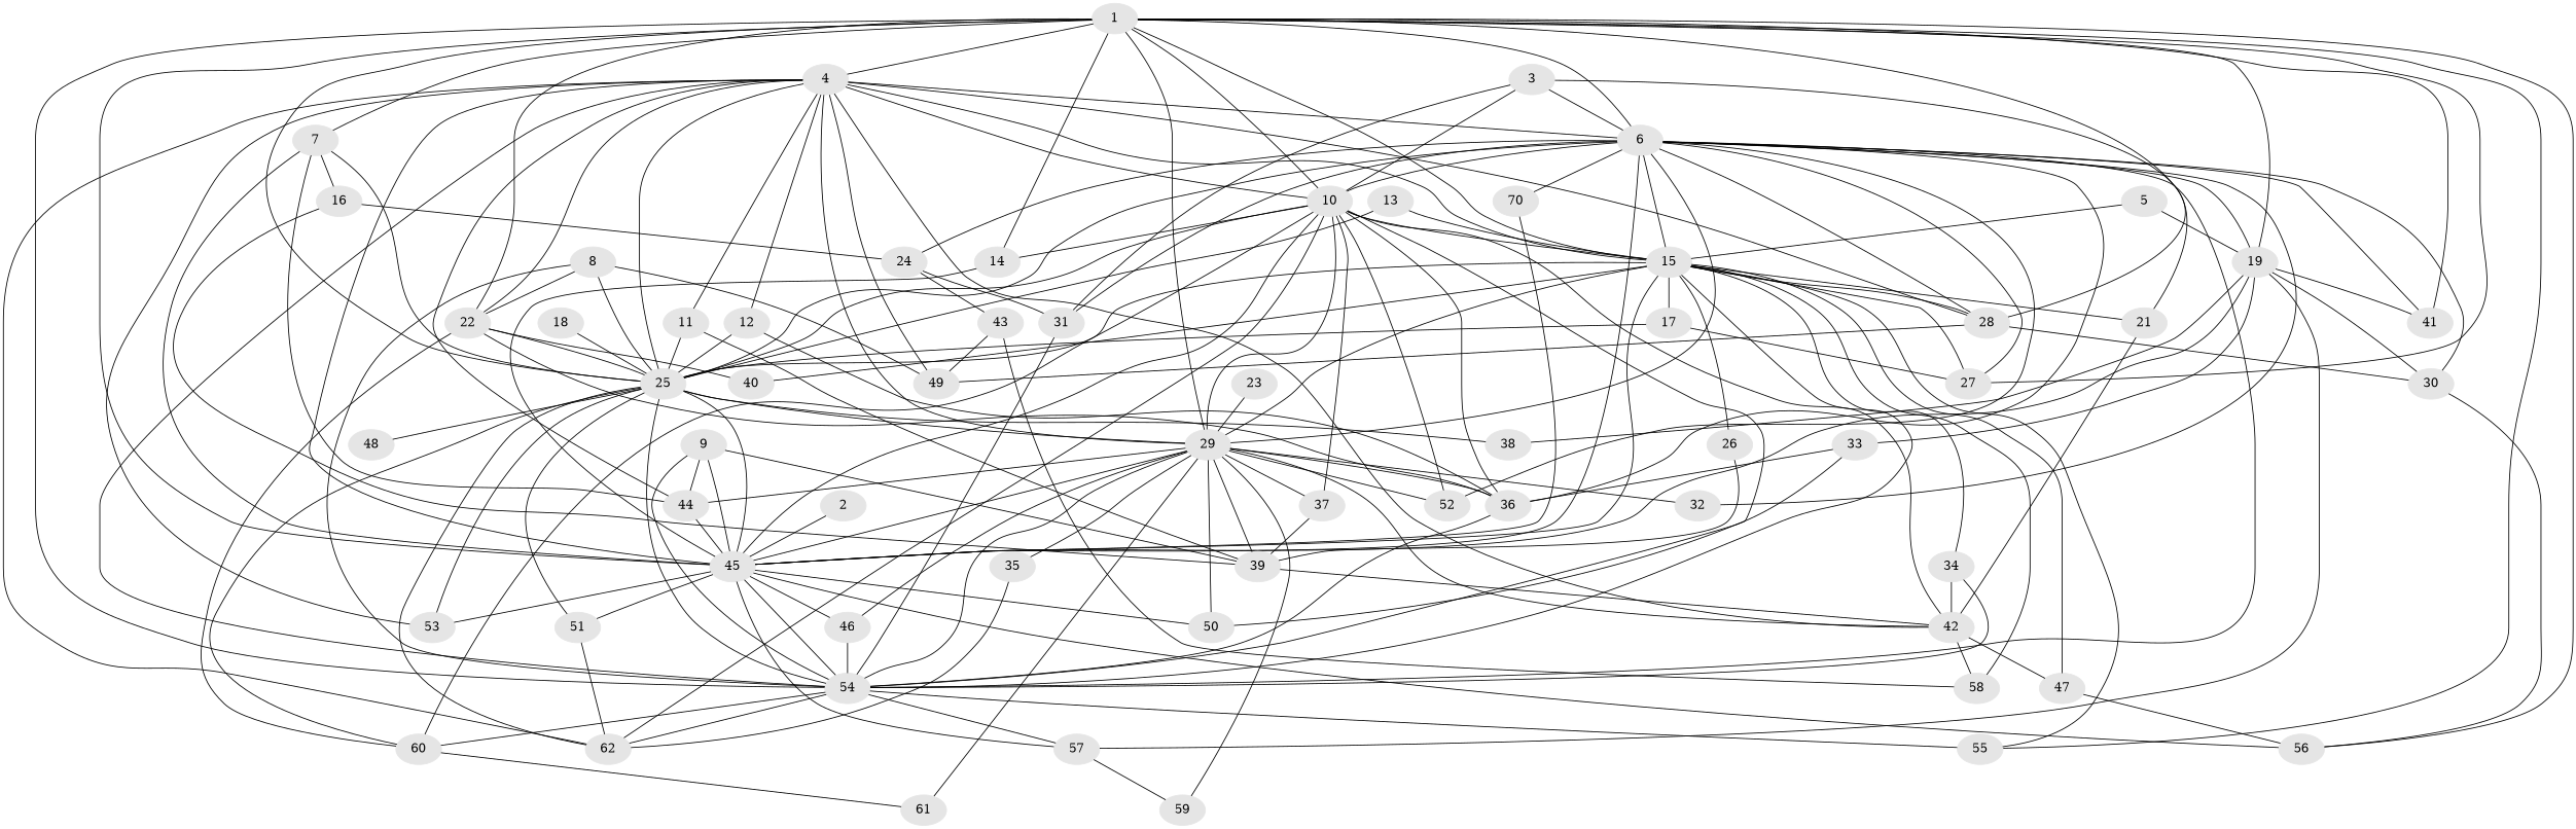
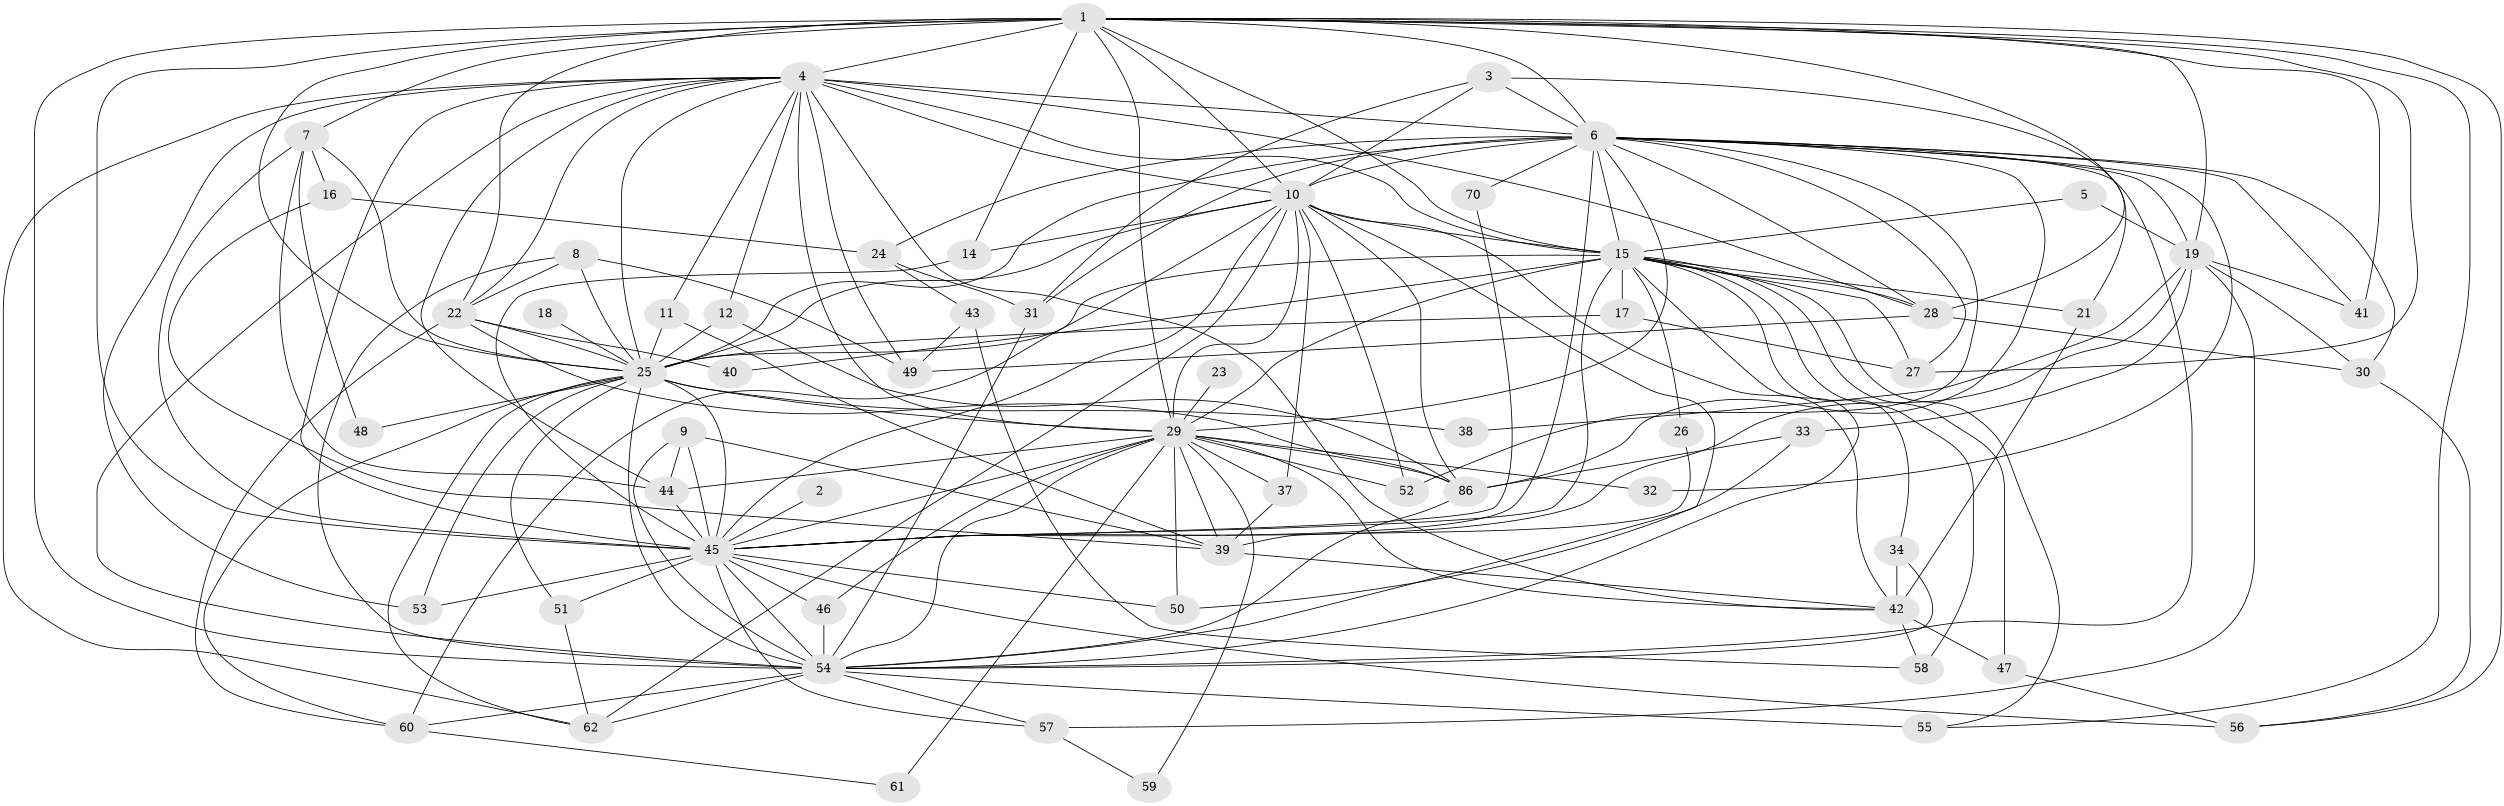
  graph {
    node [color=gray90 style=filled]
    edge [weight=1.0]
    1
    4
    6
    7
    10
    14
    15
    19
    22
    25
    27
    28
    29
    41
    45
    54
    55
    56
    11
    12
    42
    44
    49
    53
    62
    31
    n27 [label=70]
    24
    30
    32
-   36
+   36 [label=86]
    52
    16
    48
    37
    60
    21
    17
    26
    34
    40
    47
    58
    33
    38
    57
    51
    39
-   35
    46
    50
    59
    61
    2
    3
    5
    43
    8
    9
-   13
    18
    23
    1 -- 4 [weight=2.0]
    1 -- 6 [weight=2.0]
    1 -- 7
    1 -- 10 [weight=2.0]
    1 -- 14
    1 -- 15 [weight=2.0]
    1 -- 19
    1 -- 22
    1 -- 25 [weight=3.0]
    1 -- 27
    1 -- 28
    1 -- 29 [weight=2.0]
    1 -- 41
    1 -- 45 [weight=3.0]
    1 -- 54 [weight=3.0]
    1 -- 55
    1 -- 56
    4 -- 6 [weight=2.0]
    4 -- 10 [weight=2.0]
    4 -- 15
    4 -- 22
    4 -- 25
    4 -- 28
    4 -- 29
    4 -- 45 [weight=2.0]
    4 -- 54
    4 -- 11
    4 -- 12
    4 -- 42
    4 -- 44
    4 -- 49
    4 -- 53
    4 -- 62
    6 -- 10
    6 -- 15
    6 -- 19
    6 -- 25
    6 -- 27
    6 -- 28
    6 -- 29
    6 -- 41
    6 -- 45
    6 -- 54
    6 -- 31
    6 -- n27
    6 -- 24
    6 -- 30
    6 -- 32
    6 -- 36
    6 -- 52
    7 -- 25
    7 -- 45
    7 -- 44
    7 -- 16
+   7 -- 48
    10 -- 14
    10 -- 15 [weight=2.0]
    10 -- 25 [weight=2.0]
    10 -- 29 [weight=2.0]
    10 -- 45
    10 -- 54 [weight=2.0]
    10 -- 42
    10 -- 62
    10 -- 36 [weight=2.0]
    10 -- 52
    10 -- 37 [weight=2.0]
    10 -- 60
    14 -- 45 [weight=2.0]
    15 -- 25
    15 -- 27
    15 -- 28
    15 -- 29
    15 -- 45
    15 -- 54
    15 -- 55
    15 -- 21
    15 -- 17
    15 -- 26
    15 -- 34
    15 -- 40
    15 -- 47
    15 -- 58 [weight=2.0]
    19 -- 41
    19 -- 45
    19 -- 30
    19 -- 33
    19 -- 38
    19 -- 57
    22 -- 25
    22 -- 36
    22 -- 60
    22 -- 40
    25 -- 29
    25 -- 45
    25 -- 54
    25 -- 53
    25 -- 62
    25 -- 48
    25 -- 60
    25 -- 38
    25 -- 51
    28 -- 49
    28 -- 30
    29 -- 45
    29 -- 54
    29 -- 42
    29 -- 44
    29 -- 32
    29 -- 36
    29 -- 52
    29 -- 37
    29 -- 39
-   29 -- 35
    29 -- 46
    29 -- 50
    29 -- 59
    29 -- 61
    45 -- 54 [weight=2.0]
    45 -- 56
    45 -- 53 [weight=2.0]
    45 -- 57
    45 -- 51
    45 -- 46
    45 -- 50
    54 -- 55 [weight=2.0]
    54 -- 62
    54 -- 60 [weight=2.0]
    54 -- 57 [weight=2.0]
    11 -- 25
    11 -- 39
    12 -- 25
    12 -- 36
    42 -- 47
    42 -- 58
    44 -- 45
    31 -- 54
    n27 -- 45
    24 -- 31
    24 -- 43
    30 -- 56
    36 -- 54
    16 -- 24
    16 -- 39
    37 -- 39
    60 -- 61
    21 -- 42
    17 -- 25
    17 -- 27
    26 -- 39
    34 -- 54
    34 -- 42
    47 -- 56
    33 -- 36
    33 -- 50
    57 -- 59
    51 -- 62
    39 -- 42
-   35 -- 62
    46 -- 54
    2 -- 45
    3 -- 6
    3 -- 10
    3 -- 31
    3 -- 21
    5 -- 15
    5 -- 19
    43 -- 49
    43 -- 58
    8 -- 22
    8 -- 25
    8 -- 54
    8 -- 49
    9 -- 45
    9 -- 54
    9 -- 44
    9 -- 39
-   13 -- 15
-   13 -- 25
    18 -- 25
    23 -- 29
  }
